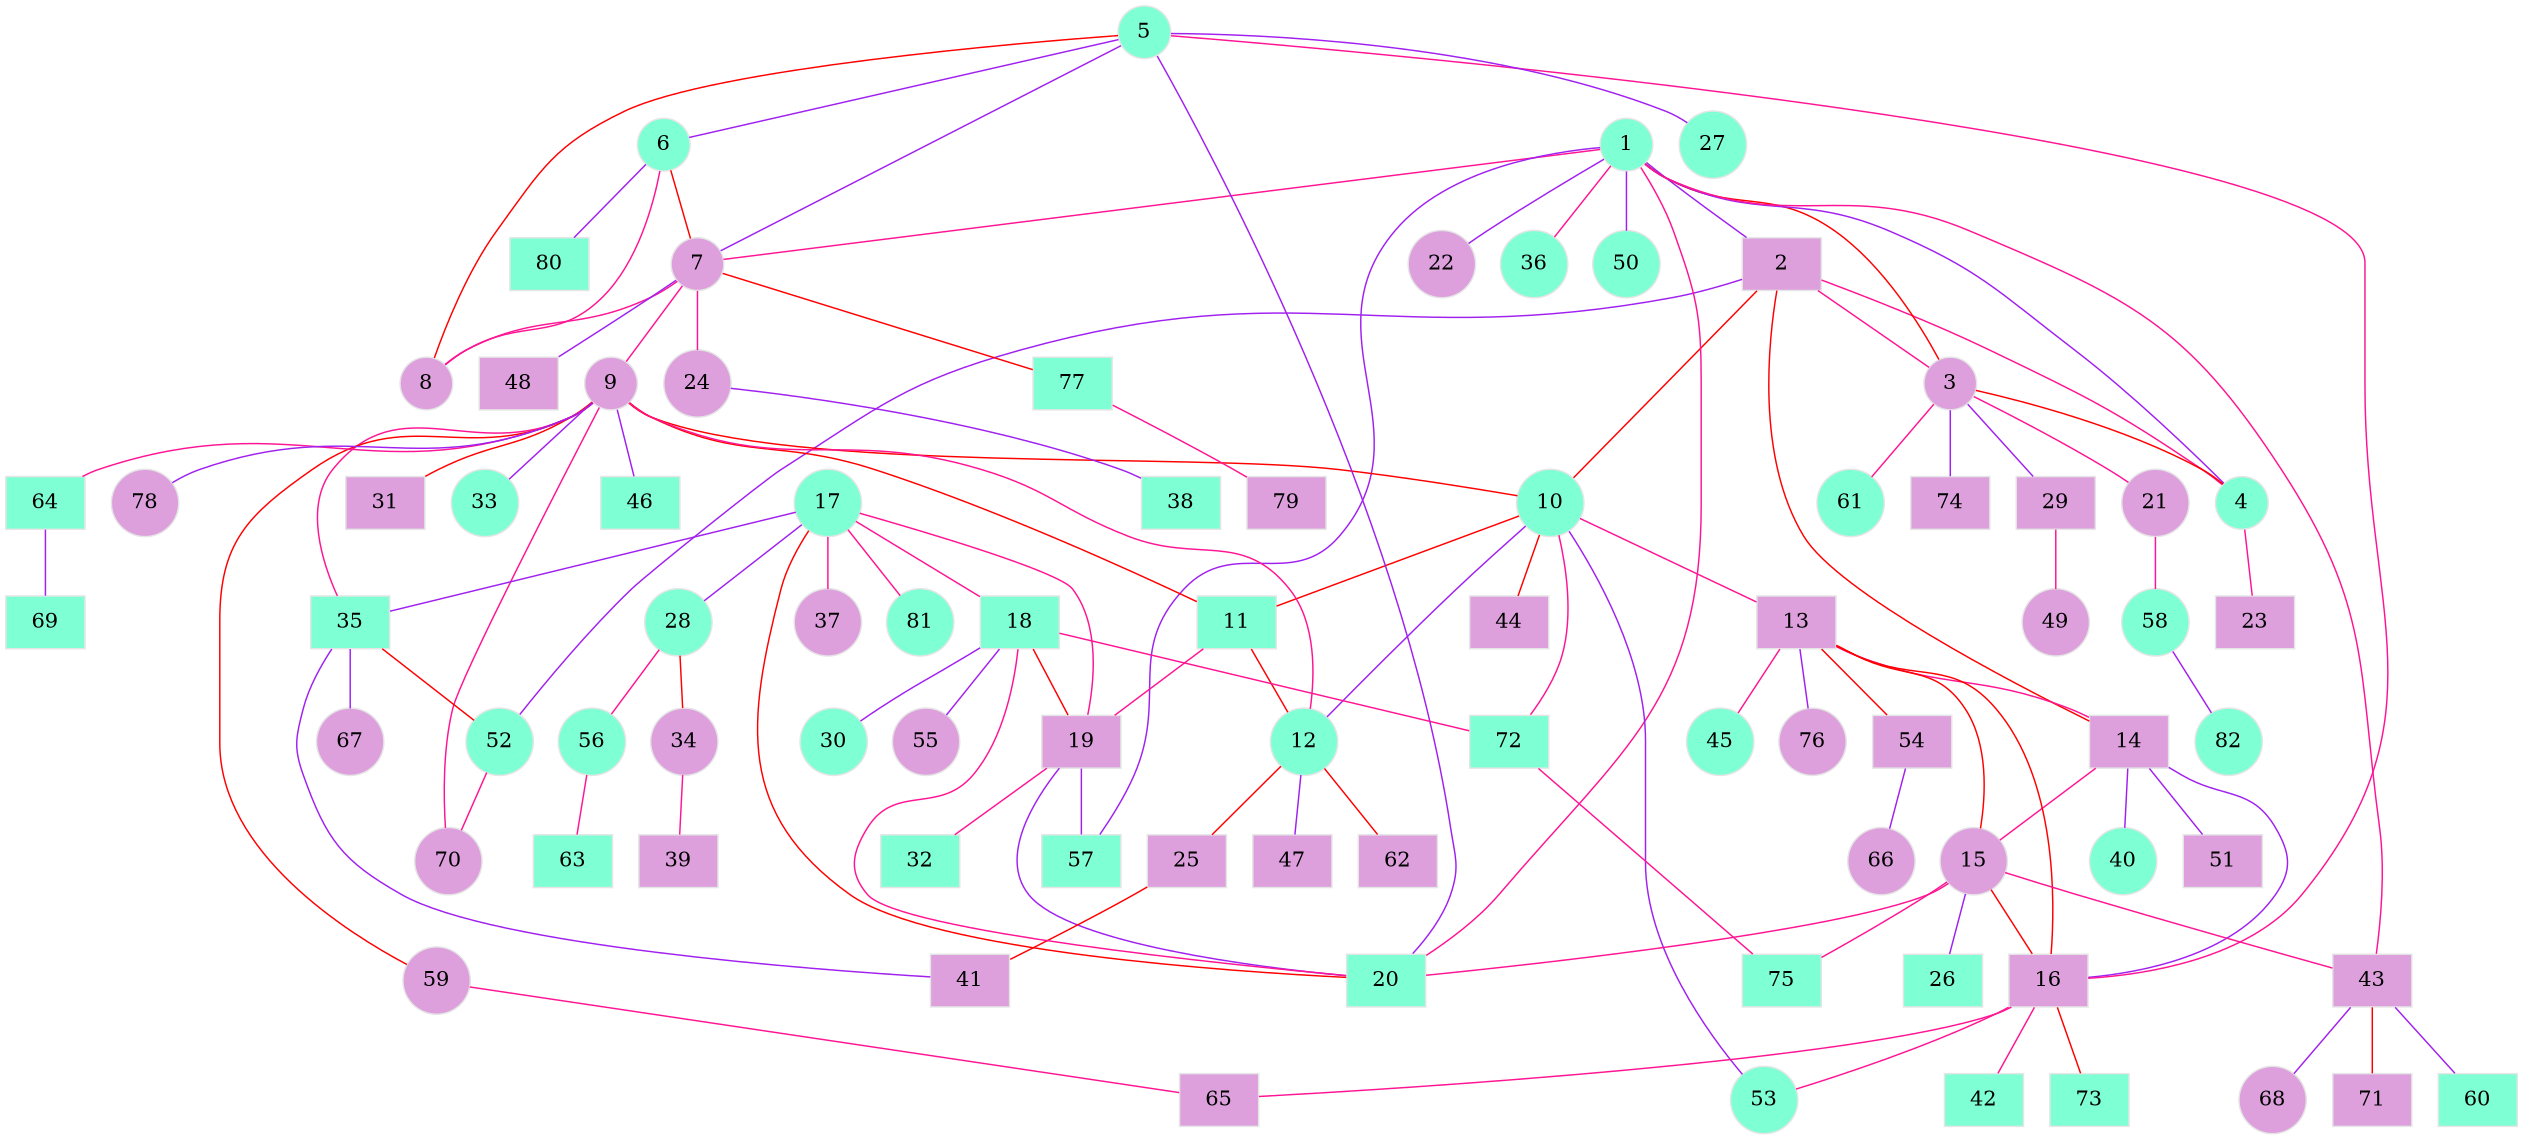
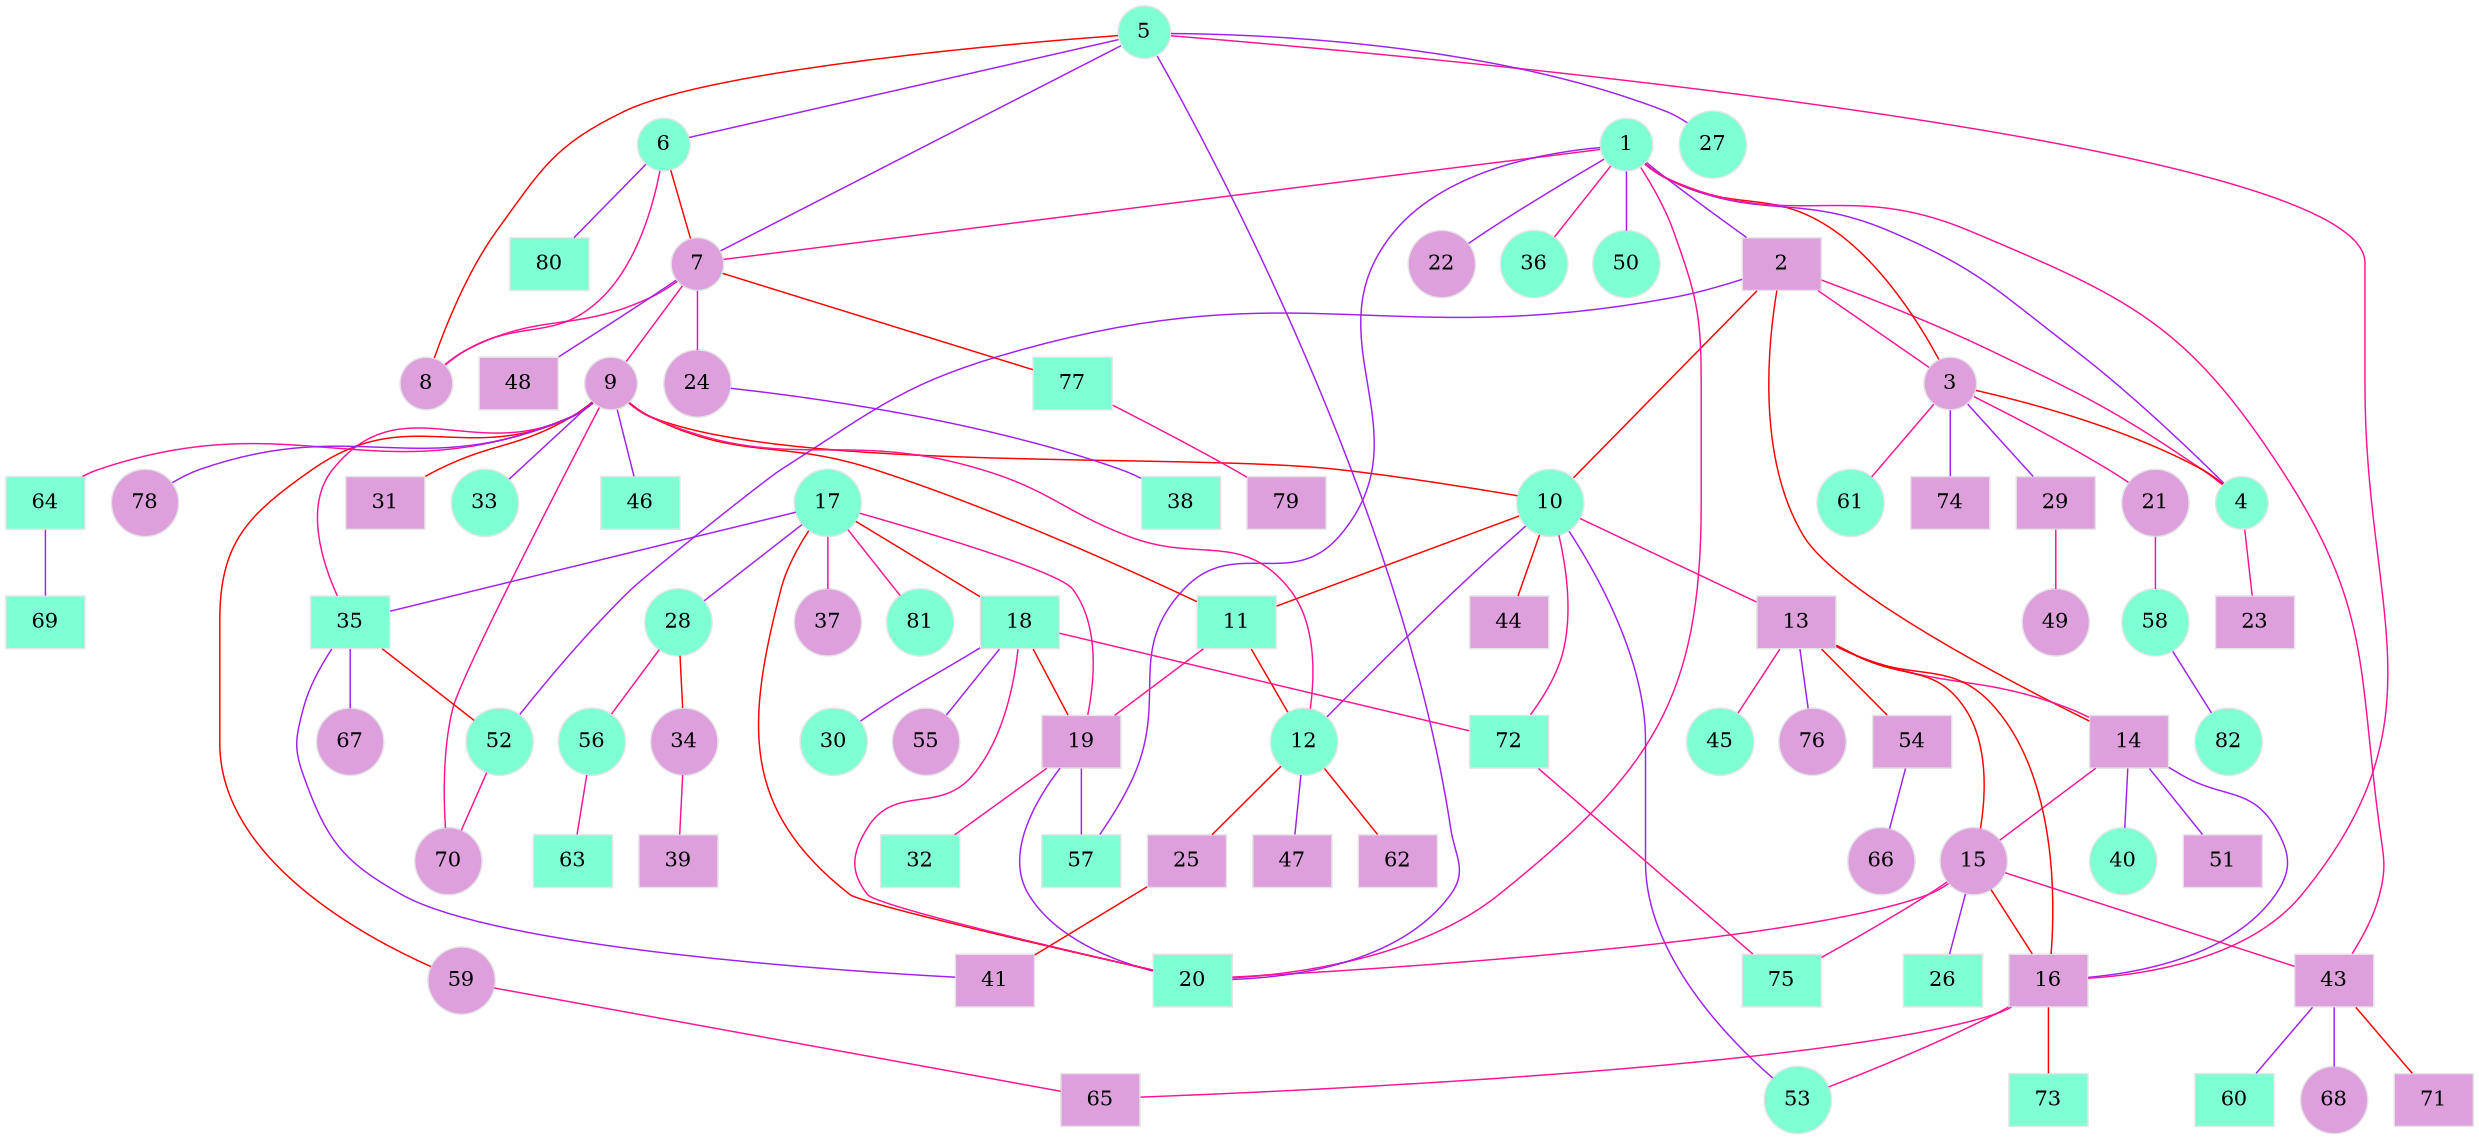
  graph {
    node [color=gray90 fillcolor=plum shape=box style=filled]
    edge [color=deeppink]
    2
    1 [fillcolor=aquamarine shape=circle]
    3 [shape=circle]
    4 [fillcolor=aquamarine shape=circle]
    7 [shape=circle]
    20 [fillcolor=aquamarine]
    22 [shape=circle]
    36 [fillcolor=aquamarine shape=circle]
    43
    50 [fillcolor=aquamarine shape=circle]
    57 [fillcolor=aquamarine]
    10 [fillcolor=aquamarine shape=circle]
    14
    52 [fillcolor=aquamarine shape=circle]
    21 [shape=circle]
    29
    61 [fillcolor=aquamarine shape=circle]
    74
    23
    8 [shape=circle]
    9 [shape=circle]
    24 [shape=circle]
    48
    77 [fillcolor=aquamarine]
    60 [fillcolor=aquamarine]
    68 [shape=circle]
    71
    11 [fillcolor=aquamarine]
    12 [fillcolor=aquamarine shape=circle]
    13
    44
    53 [fillcolor=aquamarine shape=circle]
    72 [fillcolor=aquamarine]
    16
    15 [shape=circle]
    40 [fillcolor=aquamarine shape=circle]
    51
    70 [shape=circle]
    58 [fillcolor=aquamarine shape=circle]
    49 [shape=circle]
    5 [fillcolor=aquamarine shape=circle]
    6 [fillcolor=aquamarine shape=circle]
    27 [fillcolor=aquamarine shape=circle]
    80 [fillcolor=aquamarine]
-   42 [fillcolor=aquamarine]
    65
    73 [fillcolor=aquamarine]
    31
    33 [fillcolor=aquamarine shape=circle]
    35 [fillcolor=aquamarine]
    46 [fillcolor=aquamarine]
    59 [shape=circle]
    64 [fillcolor=aquamarine]
    78 [shape=circle]
    38 [fillcolor=aquamarine]
    79
    19
    25
    47
    62
    41
    67 [shape=circle]
    69 [fillcolor=aquamarine]
    45 [fillcolor=aquamarine shape=circle]
    54
    76 [shape=circle]
    75 [fillcolor=aquamarine]
    32 [fillcolor=aquamarine]
    26 [fillcolor=aquamarine]
    66 [shape=circle]
    17 [fillcolor=aquamarine shape=circle]
    18 [fillcolor=aquamarine]
    28 [fillcolor=aquamarine shape=circle]
    37 [shape=circle]
    81 [fillcolor=aquamarine shape=circle]
    30 [fillcolor=aquamarine shape=circle]
    55 [shape=circle]
    34 [shape=circle]
    56 [fillcolor=aquamarine shape=circle]
    82 [fillcolor=aquamarine shape=circle]
    39
    63 [fillcolor=aquamarine]
    2 -- 3
    2 -- 4
    2 -- 10 [color=red]
    2 -- 14 [color=red]
    2 -- 52 [color=purple]
    1 -- 2 [color=purple]
    1 -- 3 [color=red]
    1 -- 4 [color=purple]
    1 -- 7
    1 -- 20
    1 -- 22 [color=purple]
    1 -- 36
    1 -- 43
    1 -- 50 [color=purple]
    1 -- 57 [color=purple]
    3 -- 4 [color=red]
    3 -- 21
    3 -- 29 [color=purple]
    3 -- 61
    3 -- 74 [color=purple]
    4 -- 23
    7 -- 8
    7 -- 9
    7 -- 24
    7 -- 48 [color=purple]
    7 -- 77 [color=red]
    43 -- 60 [color=purple]
    43 -- 68 [color=purple]
    43 -- 71 [color=red]
    10 -- 11 [color=red]
    10 -- 12 [color=purple]
    10 -- 13
    10 -- 44 [color=red]
    10 -- 53 [color=purple]
    10 -- 72
    14 -- 16 [color=purple]
    14 -- 15
    14 -- 40 [color=purple]
    14 -- 51 [color=purple]
    52 -- 70
    21 -- 58
    29 -- 49
    9 -- 10 [color=red]
    9 -- 11 [color=red]
    9 -- 12
    9 -- 70
    9 -- 31 [color=red]
    9 -- 33 [color=purple]
    9 -- 35
    9 -- 46 [color=purple]
    9 -- 59 [color=red]
    9 -- 64
    9 -- 78 [color=purple]
    24 -- 38 [color=purple]
    77 -- 79
    11 -- 12 [color=red]
    11 -- 19
    12 -- 25 [color=red]
    12 -- 47 [color=purple]
    12 -- 62 [color=red]
    13 -- 14
    13 -- 16 [color=red]
    13 -- 15 [color=red]
    13 -- 45
    13 -- 54 [color=red]
    13 -- 76 [color=purple]
    72 -- 75
    16 -- 53
-   16 -- 42
    16 -- 65
    16 -- 73 [color=red]
    15 -- 20
    15 -- 43
    15 -- 16 [color=red]
    15 -- 75
    15 -- 26 [color=purple]
    58 -- 82 [color=purple]
    5 -- 7 [color=purple]
    5 -- 20 [color=purple]
    5 -- 8 [color=red]
    5 -- 16
    5 -- 6 [color=purple]
    5 -- 27 [color=purple]
    6 -- 7 [color=red]
    6 -- 8
    6 -- 80 [color=purple]
    35 -- 52 [color=red]
    35 -- 41 [color=purple]
    35 -- 67 [color=purple]
    59 -- 65
    64 -- 69 [color=purple]
    19 -- 20 [color=purple]
    19 -- 57 [color=purple]
    19 -- 32
    25 -- 41 [color=red]
    54 -- 66 [color=purple]
    17 -- 20 [color=red]
    17 -- 35 [color=purple]
    17 -- 19
-   17 -- 18
+   17 -- 18 [color=red]
    17 -- 28 [color=purple]
    17 -- 37
    17 -- 81
    18 -- 20
    18 -- 72
    18 -- 19 [color=red]
    18 -- 30 [color=purple]
    18 -- 55 [color=purple]
    28 -- 34 [color=red]
    28 -- 56
    34 -- 39
    56 -- 63
  }
